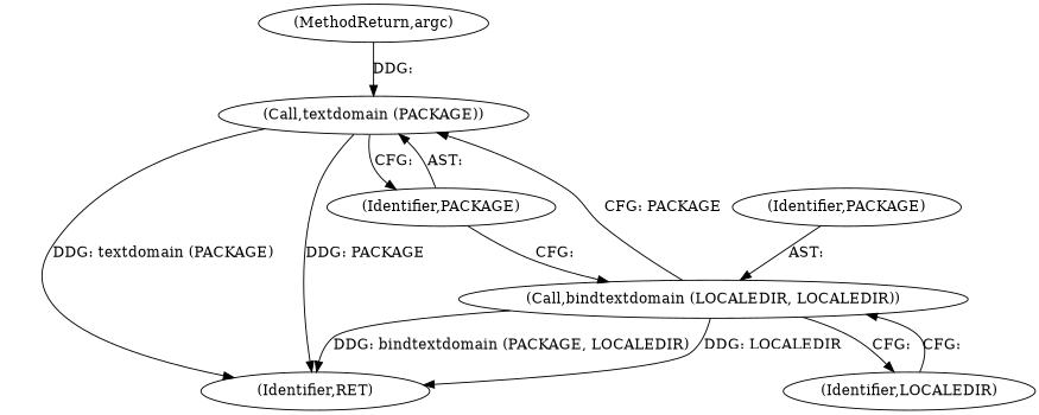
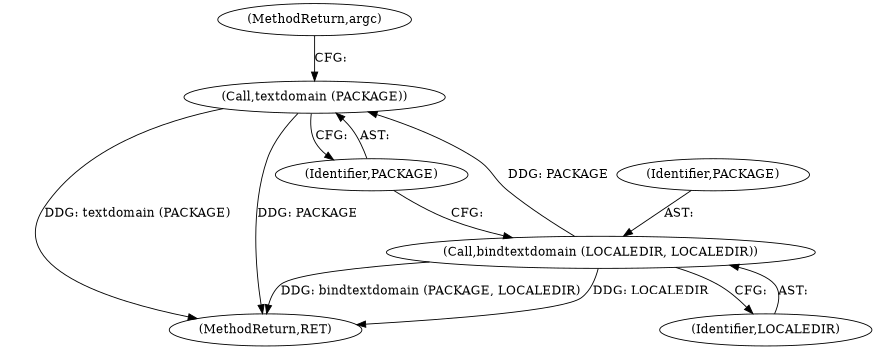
  digraph {
    n1 [label="(Call,textdomain (PACKAGE))"]
-   n2 [label="(Identifier,RET)"]
+   n2 [label="(MethodReturn,RET)"]
    n3 [label="(Identifier,PACKAGE)"]
    n4 [label="(Call,bindtextdomain (LOCALEDIR, LOCALEDIR))"]
    n5 [label="(Identifier,LOCALEDIR)"]
    n6 [label="(MethodReturn,argc)"]
    n7 [label="(Identifier,PACKAGE)"]
    n1 -> n2 [label="DDG: textdomain (PACKAGE)"]
    n1 -> n2 [label="DDG: PACKAGE"]
    n1 -> n3 [label="CFG: "]
    n3 -> n1 [label="AST: "]
    n3 -> n4 [label="CFG: "]
-   n4 -> n1 [label="CFG: PACKAGE"]
+   n4 -> n1 [label="DDG: PACKAGE"]
    n4 -> n2 [label="DDG: bindtextdomain (PACKAGE, LOCALEDIR)"]
    n4 -> n2 [label="DDG: LOCALEDIR"]
    n4 -> n5 [label="CFG: "]
-   n5 -> n4 [label="CFG: "]
-   n6 -> n1 [label="DDG: "]
+   n5 -> n4 [label="AST: "]
+   n6 -> n1 [label="CFG: "]
    n7 -> n4 [label="AST: "]
  }
